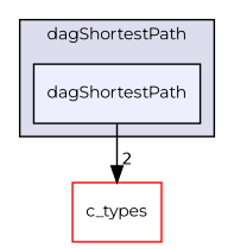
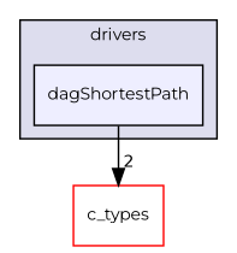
  digraph {
    compound=true
    fontname=Montserrat
    node [fontname=Montserrat fontsize=10 shape=box style=filled]
    n1 [fillcolor="#eeeeff" label=dagShortestPath pencolor=black]
    n2 [color=red fillcolor=white label=c_types]
    subgraph cluster_1 {
      bgcolor="#ddddee"
      fontsize=10
-     label=dagShortestPath
+     label=drivers
      pencolor=black
      n1
    }
    n1 -> n2 [headlabel=2 labeldistance=1.5 labelfontname=Helvetica labelfontsize=10 fontname=Montserrat]
  }
